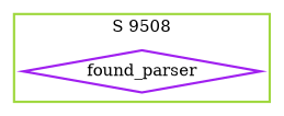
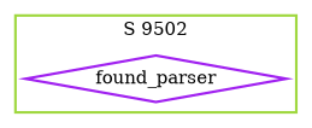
  digraph {
    n1 [color=purple label=found_parser shape=diamond style=bold]
    subgraph cluster_1 {
      color="#A0D840"
-     label="S 9508"
+     label="S 9502"
      style=bold
      n1
    }
  }
